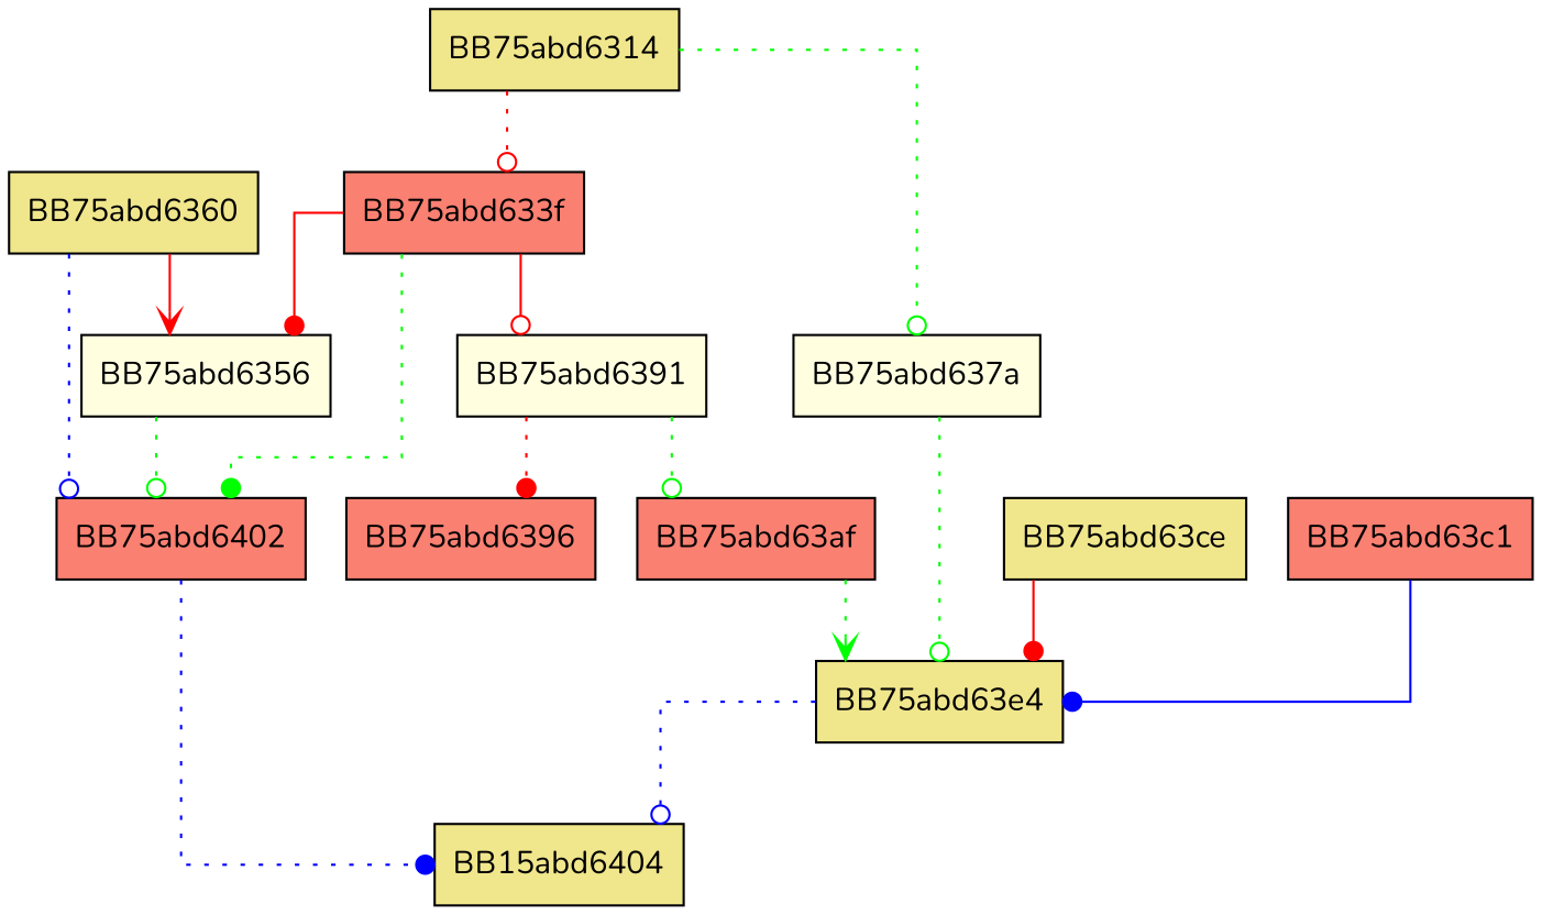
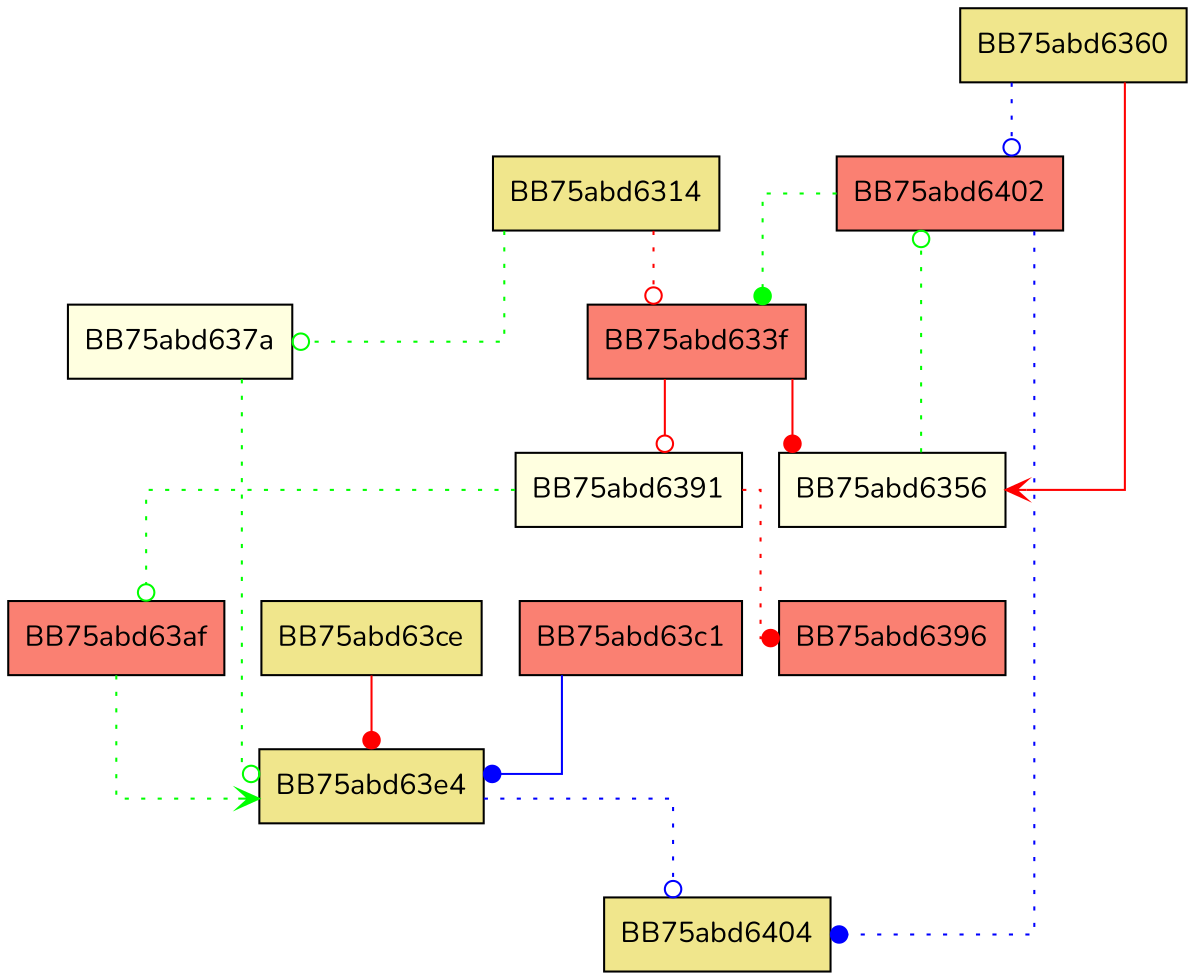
  digraph {
    fontname=Nunito
    splines=ortho
    node [fillcolor=khaki fontname=Nunito shape=box style=filled]
    edge [arrowhead=odot color=green fontname=Nunito style=dotted]
    BB75abd637a [fillcolor=lightyellow]
    BB75abd6314
    BB75abd633f [fillcolor=salmon]
    BB75abd63e4
    BB75abd6391 [fillcolor=lightyellow]
    BB75abd6402 [fillcolor=salmon]
    BB75abd6356 [fillcolor=lightyellow]
-   BB75abd6404 [label=BB15abd6404]
+   BB75abd6404
    BB75abd63af [fillcolor=salmon]
    BB75abd6396 [fillcolor=salmon]
    BB75abd6360
    BB75abd63ce
    BB75abd63c1 [fillcolor=salmon]
    BB75abd637a -> BB75abd63e4
    BB75abd6314 -> BB75abd637a
    BB75abd6314 -> BB75abd633f [color=red]
    BB75abd633f -> BB75abd6391 [color=red style=solid]
-   BB75abd633f -> BB75abd6402 [arrowhead=dot]
+   BB75abd6402 -> BB75abd633f [arrowhead=dot]
    BB75abd633f -> BB75abd6356 [arrowhead=dot color=red style=solid]
    BB75abd63e4 -> BB75abd6404 [color=blue]
    BB75abd6391 -> BB75abd63af
    BB75abd6391 -> BB75abd6396 [arrowhead=dot color=red]
    BB75abd6402 -> BB75abd6404 [arrowhead=dot color=blue]
    BB75abd6356 -> BB75abd6402
    BB75abd63af -> BB75abd63e4 [arrowhead=vee]
    BB75abd6360 -> BB75abd6402 [color=blue]
    BB75abd6360 -> BB75abd6356 [arrowhead=vee color=red style=solid]
    BB75abd63ce -> BB75abd63e4 [arrowhead=dot color=red style=solid]
    BB75abd63c1 -> BB75abd63e4 [arrowhead=dot color=blue style=solid]
  }
